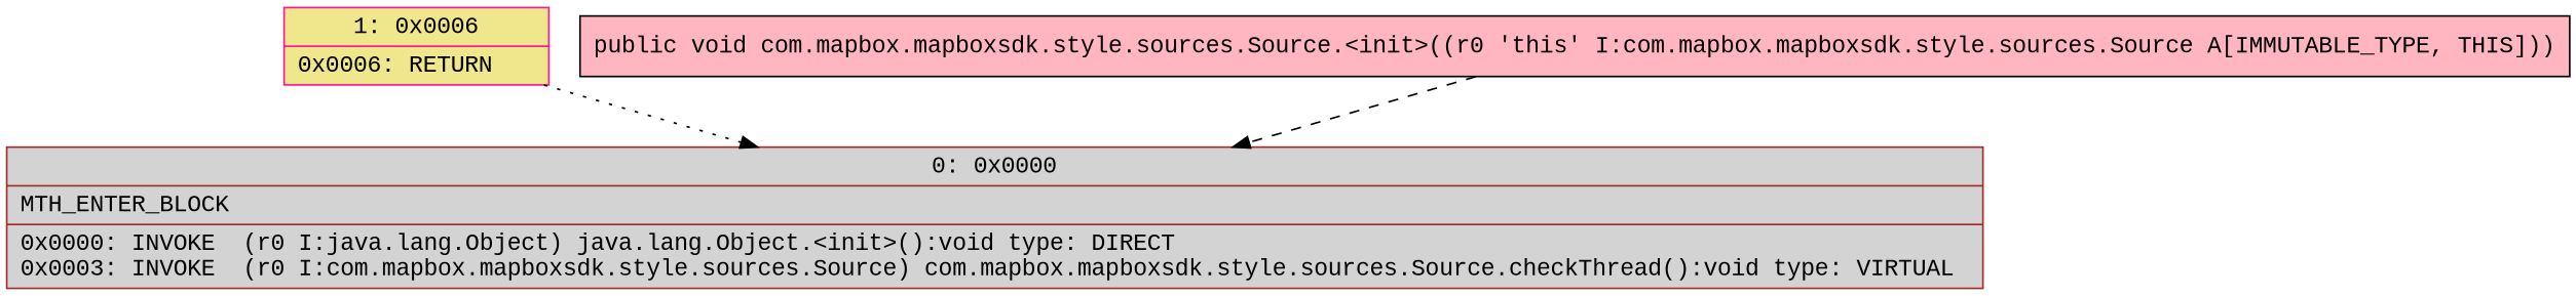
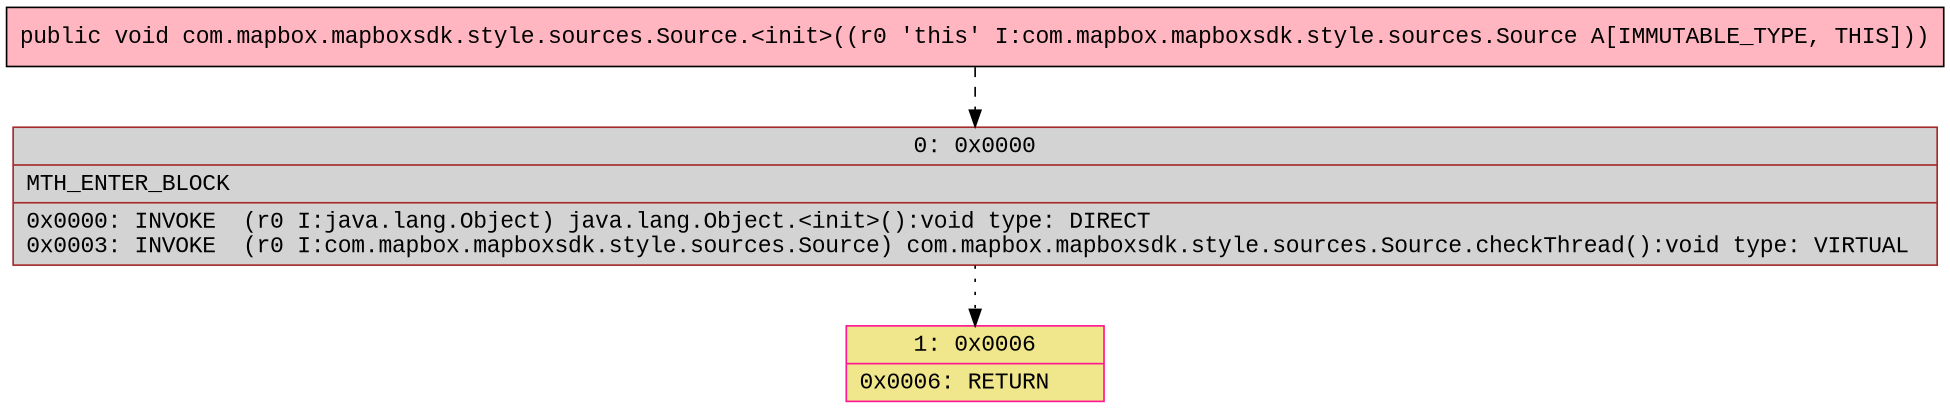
  digraph {
    fontname="Liberation Mono"
    node [shape=record style=filled fontname="Liberation Mono"]
    edge [fontname="Liberation Mono"]
    n1 [label="{0\:\ 0x0000|MTH_ENTER_BLOCK\l|0x0000: INVOKE  (r0 I:java.lang.Object) java.lang.Object.\<init\>():void type: DIRECT \l0x0003: INVOKE  (r0 I:com.mapbox.mapboxsdk.style.sources.Source) com.mapbox.mapboxsdk.style.sources.Source.checkThread():void type: VIRTUAL \l}" fillcolor=lightgrey color=brown]
    n2 [label="{1\:\ 0x0006|0x0006: RETURN   \l}" fillcolor=khaki color=deeppink]
    n3 [label="{public void com.mapbox.mapboxsdk.style.sources.Source.\<init\>((r0 'this' I:com.mapbox.mapboxsdk.style.sources.Source A[IMMUTABLE_TYPE, THIS])) }" fillcolor=lightpink color=black]
-   n2 -> n1 [style=dotted]
+   n1 -> n2 [style=dotted]
    n3 -> n1 [style=dashed]
  }
